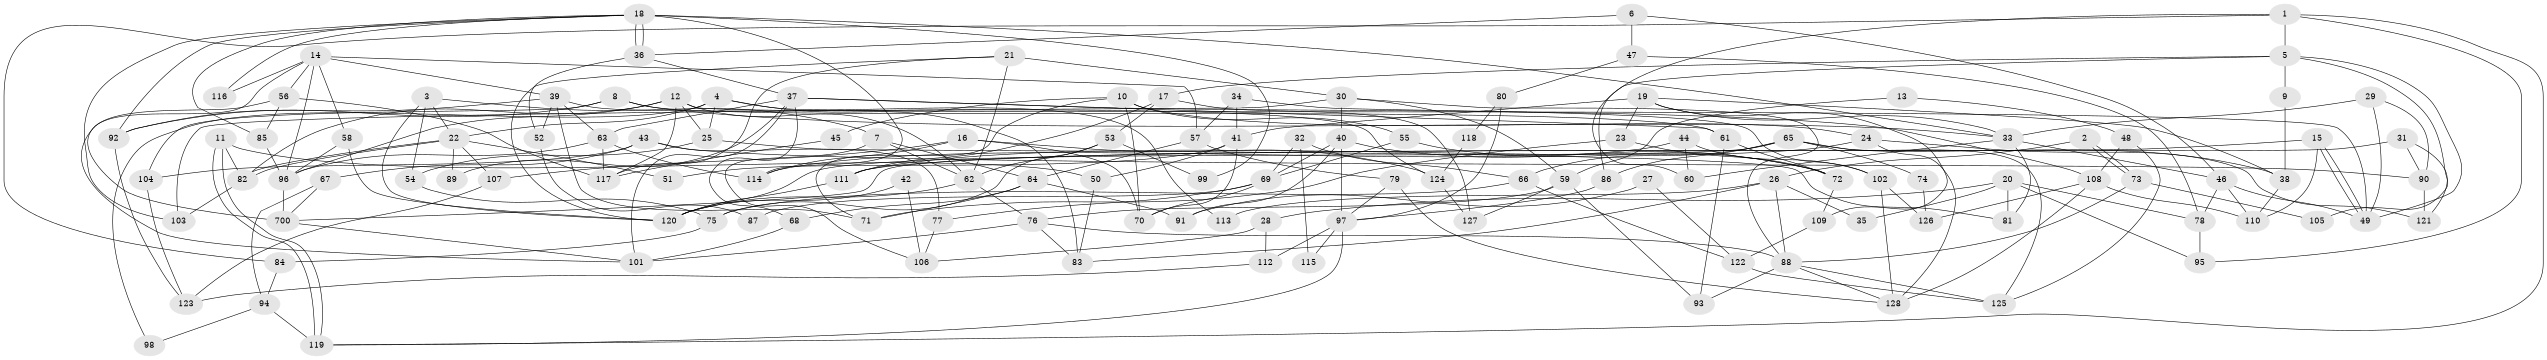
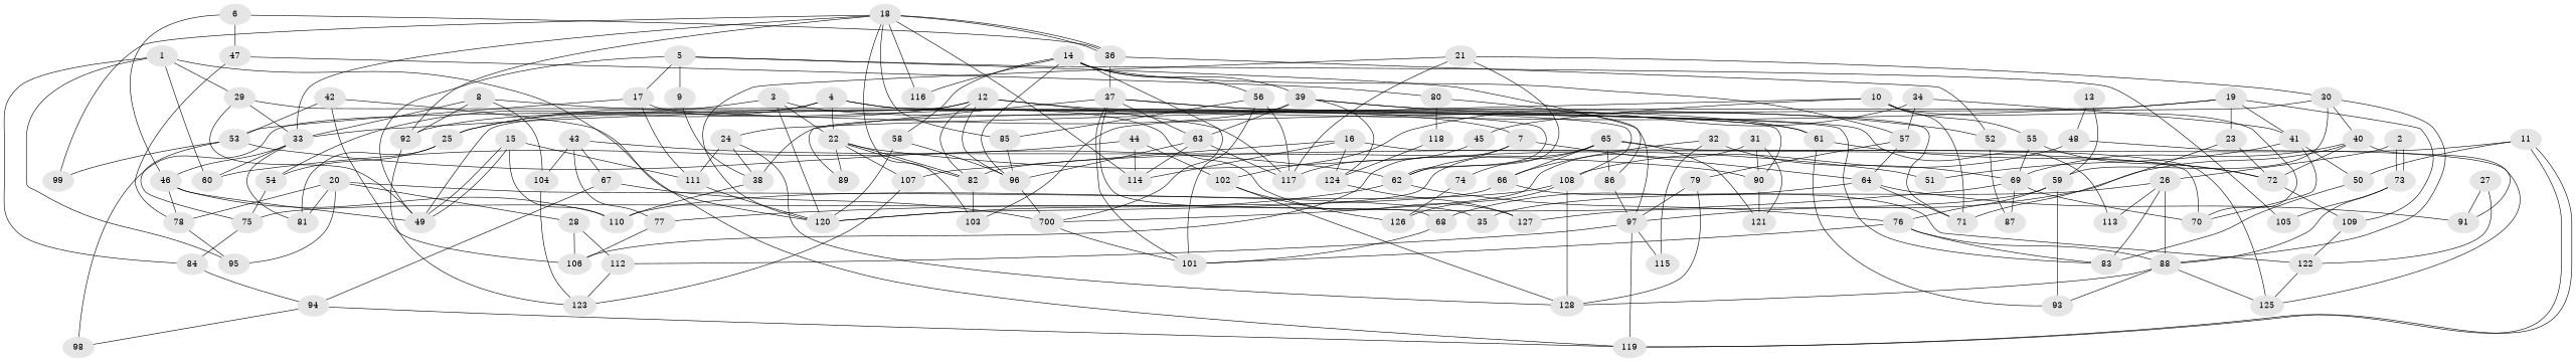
  graph {
    node [color=gray90 style=filled]
    1
    5
    60
    84
    95
    119
    9
    17
    49
    86
    105
    94
    2
    26
    73
    83
    113
    35
    88
    3
    7
    22
    54
    120
    62
    64
    106
    82
    107
    51
    89
    75
    4
    25
    98
    81
    38
    111
    53
    127
    97
    6
    36
    46
    47
    37
    52
    110
    78
    80
    76
    71
    91
    68
    8
    33
    61
    92
    104
    72
    93
    123
    10
    24
    45
    55
    70
    128
    117
    69
    11
    50
    103
    12
    96
    n76 [label=700]
    13
    48
    59
    108
    125
    14
    39
    56
    57
    58
    116
    124
    63
    85
    101
    79
    15
    16
    114
    99
    18
    19
    23
    41
    109
    122
    20
    28
    112
    21
    30
    40
    27
    29
    90
    121
    31
    32
    66
    115
    77
    87
    34
    102
    126
    42
    43
    67
    44
    118
    65
    74
-   1 -- 5
+   1 -- 29
    1 -- 60
    1 -- 84
    1 -- 95
    1 -- 119
    5 -- 9
    5 -- 17
    5 -- 49
    5 -- 86
    5 -- 105
    84 -- 94
    9 -- 38
    17 -- 111
    17 -- 53
    17 -- 127
    86 -- 97
    94 -- 119
    94 -- 98
    2 -- 26
    2 -- 73
    2 -- 73
    26 -- 83
    26 -- 113
    26 -- 35
    26 -- 88
    73 -- 105
    73 -- 88
    88 -- 93
    88 -- 128
    88 -- 125
    3 -- 7
    3 -- 22
    3 -- 54
    3 -- 120
    7 -- 62
    7 -- 64
    7 -- 106
    22 -- 82
    22 -- 82
    22 -- 107
    22 -- 51
    22 -- 89
    54 -- 75
    62 -- 120
    62 -- 76
    64 -- 71
    64 -- 91
    64 -- 68
    82 -- 103
    107 -- 123
    75 -- 84
    4 -- 83
    4 -- 113
    4 -- 22
    4 -- 25
    4 -- 98
    25 -- 54
    25 -- 81
    38 -- 110
    111 -- 120
    53 -- 62
    53 -- 75
    53 -- 99
    97 -- 119
    97 -- 112
    97 -- 115
    6 -- 36
    6 -- 46
    6 -- 47
    36 -- 37
    36 -- 52
    46 -- 49
    46 -- 110
    46 -- 78
    47 -- 78
    47 -- 80
    37 -- 89
    37 -- 68
    37 -- 61
    37 -- 108
    37 -- 63
    37 -- 101
    52 -- 87
    78 -- 95
    80 -- 97
    80 -- 118
    76 -- 83
    76 -- 88
    76 -- 101
    68 -- 101
    8 -- 33
    8 -- 61
    8 -- 92
    8 -- 104
    33 -- 60
    33 -- 81
    33 -- 46
    61 -- 72
    61 -- 93
    92 -- 123
    104 -- 123
    72 -- 109
    10 -- 71
    10 -- 24
    10 -- 45
    10 -- 55
    10 -- 70
    24 -- 38
    24 -- 111
    24 -- 128
    45 -- 117
    55 -- 72
    55 -- 69
    69 -- 70
    69 -- 77
    69 -- 87
    11 -- 119
    11 -- 119
    11 -- 82
    11 -- 50
    50 -- 83
    12 -- 49
    12 -- 62
    12 -- 82
    12 -- 25
    12 -- 117
    12 -- 96
    96 -- n76
    n76 -- 101
    13 -- 48
    13 -- 59
    48 -- 108
    48 -- 125
    59 -- 127
    59 -- 76
    59 -- 93
    108 -- 110
    108 -- 128
    108 -- 126
    14 -- 96
    14 -- n76
    14 -- 39
    14 -- 56
    14 -- 57
    14 -- 58
    14 -- 116
    39 -- 52
    39 -- 71
    39 -- 92
    39 -- 124
    39 -- 63
    56 -- 117
    56 -- 85
    56 -- 101
    57 -- 64
    57 -- 79
    58 -- 120
    58 -- 96
    124 -- 127
    63 -- 117
    63 -- 96
    63 -- 114
    85 -- 96
    79 -- 97
    79 -- 128
    15 -- 49
    15 -- 49
    15 -- 111
    15 -- 110
    16 -- 107
    16 -- 70
    16 -- 124
    16 -- 114
    18 -- 36
    18 -- 36
    18 -- 33
    18 -- 92
    18 -- 103
    18 -- 116
    18 -- 85
    18 -- 114
    18 -- 99
    19 -- 38
    19 -- 33
    19 -- 23
    19 -- 41
    19 -- 109
    23 -- 71
    23 -- 72
    41 -- 51
    41 -- 70
    41 -- 50
    109 -- 122
    122 -- 125
    20 -- 95
    20 -- 35
    20 -- 81
    20 -- 78
    20 -- 28
    28 -- 106
    28 -- 112
    112 -- 123
    21 -- 120
    21 -- 62
    21 -- 117
    21 -- 30
    30 -- 88
    30 -- 103
    30 -- 59
    30 -- 40
    40 -- 97
    40 -- 91
    40 -- 72
    40 -- 69
    27 -- 91
    27 -- 122
    29 -- 49
    29 -- 33
    29 -- 90
    90 -- 121
    31 -- n76
    31 -- 90
    31 -- 121
    32 -- 69
    32 -- 66
    32 -- 115
    66 -- 75
    66 -- 122
    77 -- 106
    34 -- 57
    34 -- 41
    34 -- 102
    102 -- 128
    102 -- 126
    42 -- 120
    42 -- 106
+   42 -- 53
    43 -- 104
    43 -- 90
    43 -- 77
    43 -- 67
    67 -- 94
    67 -- n76
    44 -- 60
    44 -- 114
    44 -- 102
    118 -- 124
    65 -- 86
    65 -- 120
    65 -- 125
    65 -- 121
    65 -- 66
    65 -- 74
    74 -- 126
  }
